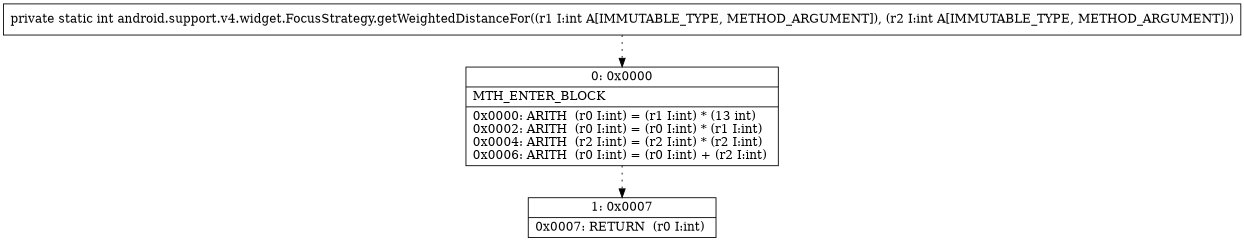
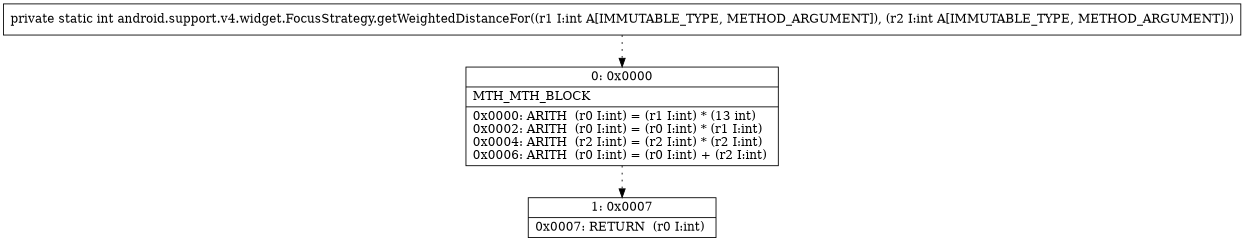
  digraph {
    node [shape=record]
    edge [style=dotted]
-   n1 [label="{0\:\ 0x0000|MTH_ENTER_BLOCK\l|0x0000: ARITH  (r0 I:int) = (r1 I:int) * (13 int) \l0x0002: ARITH  (r0 I:int) = (r0 I:int) * (r1 I:int) \l0x0004: ARITH  (r2 I:int) = (r2 I:int) * (r2 I:int) \l0x0006: ARITH  (r0 I:int) = (r0 I:int) + (r2 I:int) \l}"]
+   n1 [label="{0\:\ 0x0000|MTH_MTH_BLOCK\l|0x0000: ARITH  (r0 I:int) = (r1 I:int) * (13 int) \l0x0002: ARITH  (r0 I:int) = (r0 I:int) * (r1 I:int) \l0x0004: ARITH  (r2 I:int) = (r2 I:int) * (r2 I:int) \l0x0006: ARITH  (r0 I:int) = (r0 I:int) + (r2 I:int) \l}"]
    n2 [label="{1\:\ 0x0007|0x0007: RETURN  (r0 I:int) \l}"]
    n3 [label="{private static int android.support.v4.widget.FocusStrategy.getWeightedDistanceFor((r1 I:int A[IMMUTABLE_TYPE, METHOD_ARGUMENT]), (r2 I:int A[IMMUTABLE_TYPE, METHOD_ARGUMENT])) }"]
    n1 -> n2
    n3 -> n1
  }
